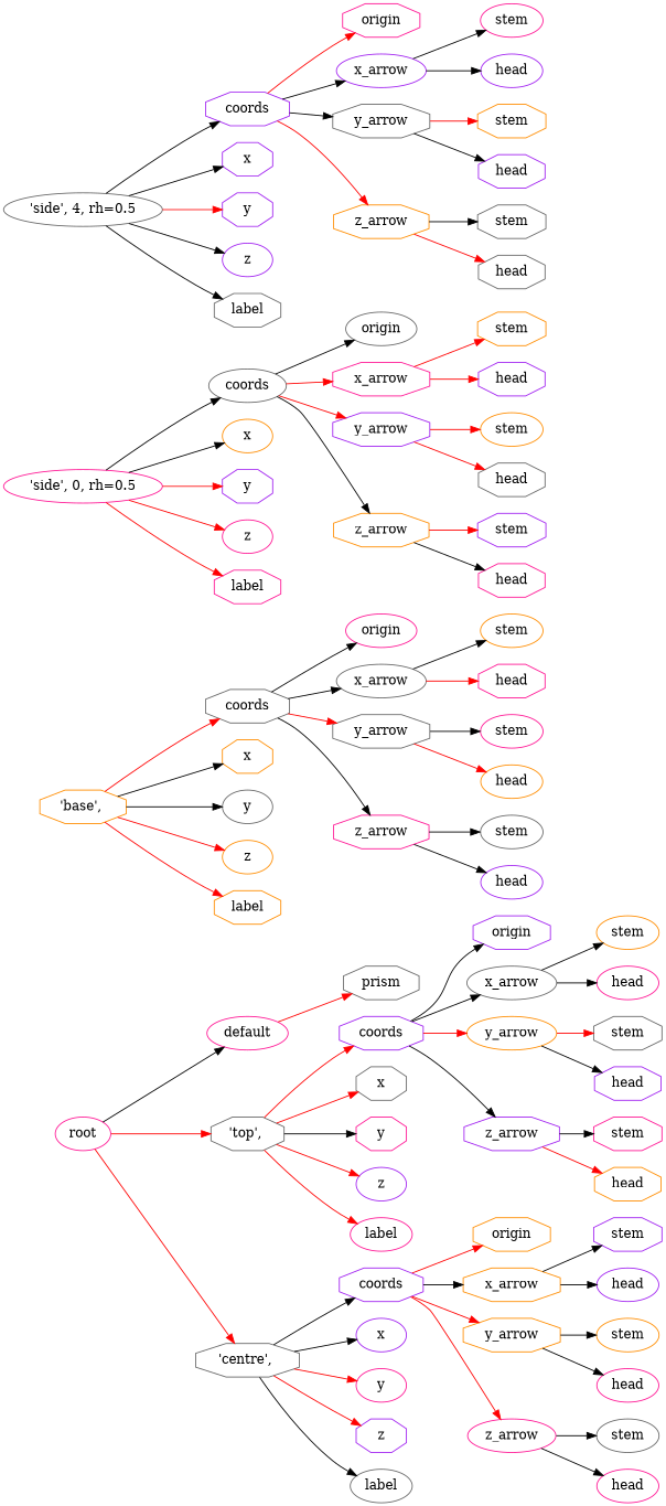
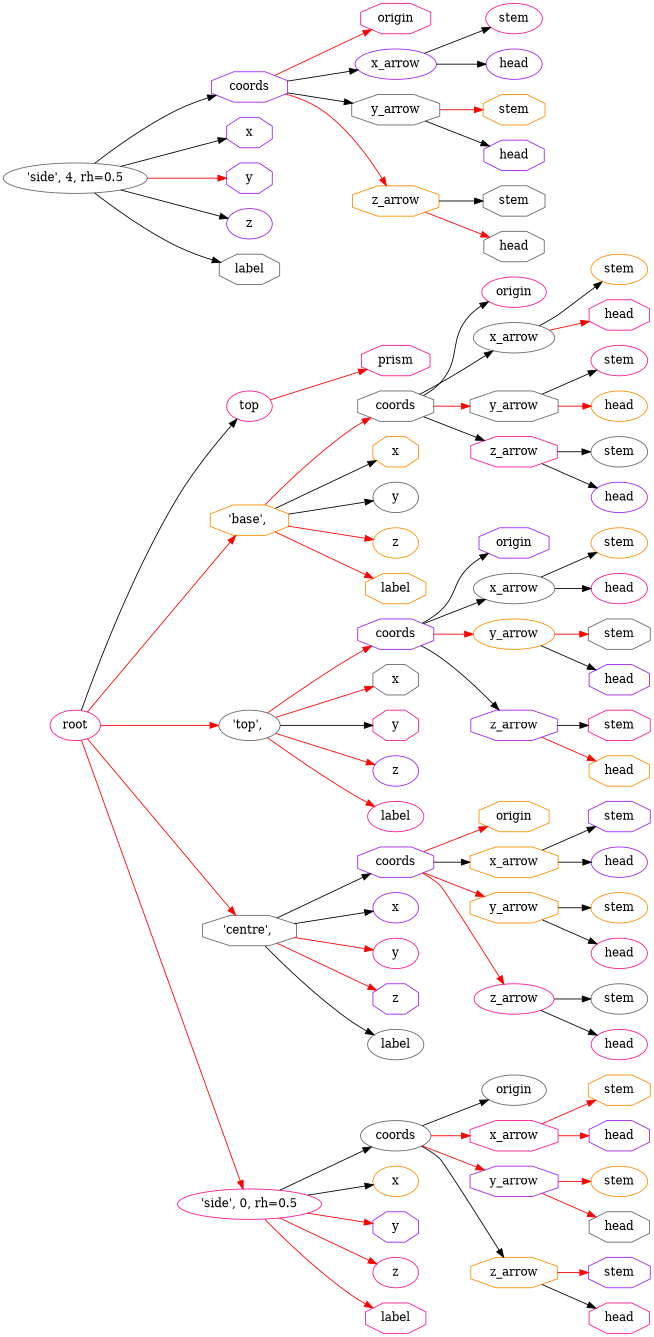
  digraph {
    rankdir=LR
    node [color=purple shape=octagon]
    edge [color=black]
    n1 [color=deeppink label=root shape=ellipse]
-   n2 [color=deeppink label=default shape=ellipse]
+   n2 [color=deeppink label=top shape=ellipse]
    n3 [color=darkorange label="'base',\ "]
-   n4 [color=gray40 label="'top',\ "]
+   n4 [color=gray40 label="'top',\ " shape=ellipse]
    n5 [color=gray40 label="'centre',\ "]
    n6 [color=deeppink label="'side',\ 0,\ rh=0\.5" shape=ellipse]
-   n7 [color=gray40 label=prism]
+   n7 [color=deeppink label=prism]
    n8 [color=gray40 label=coords]
    n9 [color=darkorange label=x]
    n10 [color=gray40 label=y shape=ellipse]
    n11 [color=darkorange label=z shape=ellipse]
    n12 [color=darkorange label=label]
    n13 [label=coords]
    n14 [color=gray40 label=x]
    n15 [color=deeppink label=y]
    n16 [label=z shape=ellipse]
    n17 [color=deeppink label=label shape=ellipse]
    n18 [label=coords]
    n19 [label=x shape=ellipse]
    n20 [color=deeppink label=y shape=ellipse]
    n21 [label=z]
    n22 [color=gray40 label=label shape=ellipse]
    n23 [color=gray40 label=coords shape=ellipse]
    n24 [color=darkorange label=x shape=ellipse]
    n25 [label=y]
    n26 [color=deeppink label=z shape=ellipse]
    n27 [color=deeppink label=label]
    n28 [color=gray40 label="'side',\ 4,\ rh=0\.5" shape=ellipse]
    n29 [label=coords]
    n30 [label=x]
    n31 [label=y]
    n32 [label=z shape=ellipse]
    n33 [color=gray40 label=label]
    n34 [color=deeppink label=origin shape=ellipse]
    n35 [color=gray40 label=x_arrow shape=ellipse]
    n36 [color=gray40 label=y_arrow]
    n37 [color=deeppink label=z_arrow]
    n38 [color=darkorange label=stem shape=ellipse]
    n39 [color=deeppink label=head]
    n40 [color=deeppink label=stem shape=ellipse]
    n41 [color=darkorange label=head shape=ellipse]
    n42 [color=gray40 label=stem shape=ellipse]
    n43 [label=head shape=ellipse]
    n44 [label=origin]
    n45 [color=gray40 label=x_arrow shape=ellipse]
    n46 [color=darkorange label=y_arrow shape=ellipse]
    n47 [label=z_arrow]
    n48 [color=darkorange label=stem shape=ellipse]
    n49 [color=deeppink label=head shape=ellipse]
    n50 [color=gray40 label=stem]
    n51 [label=head]
    n52 [color=deeppink label=stem]
    n53 [color=darkorange label=head]
    n54 [color=darkorange label=origin]
    n55 [color=darkorange label=x_arrow]
    n56 [color=darkorange label=y_arrow]
    n57 [color=deeppink label=z_arrow shape=ellipse]
    n58 [label=stem]
    n59 [label=head shape=ellipse]
    n60 [color=darkorange label=stem shape=ellipse]
    n61 [color=deeppink label=head shape=ellipse]
    n62 [color=gray40 label=stem shape=ellipse]
    n63 [color=deeppink label=head shape=ellipse]
    n64 [color=gray40 label=origin shape=ellipse]
    n65 [color=deeppink label=x_arrow]
    n66 [label=y_arrow]
    n67 [color=darkorange label=z_arrow]
    n68 [color=darkorange label=stem]
    n69 [label=head]
    n70 [color=darkorange label=stem shape=ellipse]
    n71 [color=gray40 label=head]
    n72 [label=stem]
    n73 [color=deeppink label=head]
    n74 [color=deeppink label=origin]
    n75 [label=x_arrow shape=ellipse]
    n76 [color=gray40 label=y_arrow]
    n77 [color=darkorange label=z_arrow]
    n78 [color=deeppink label=stem shape=ellipse]
    n79 [label=head shape=ellipse]
    n80 [color=darkorange label=stem]
    n81 [label=head]
    n82 [color=gray40 label=stem]
    n83 [color=gray40 label=head]
    n1 -> n2
+   n1 -> n3 [color=red]
    n1 -> n4 [color=red]
    n1 -> n5 [color=red]
+   n1 -> n6 [color=red]
    n2 -> n7 [color=red]
    n3 -> n8 [color=red]
    n3 -> n9
    n3 -> n10
    n3 -> n11 [color=red]
    n3 -> n12 [color=red]
    n4 -> n13 [color=red]
    n4 -> n14 [color=red]
    n4 -> n15
    n4 -> n16 [color=red]
    n4 -> n17 [color=red]
    n5 -> n18
    n5 -> n19
    n5 -> n20 [color=red]
    n5 -> n21 [color=red]
    n5 -> n22
    n6 -> n23
    n6 -> n24
    n6 -> n25 [color=red]
    n6 -> n26 [color=red]
    n6 -> n27 [color=red]
    n8 -> n34
    n8 -> n35
    n8 -> n36 [color=red]
    n8 -> n37
    n13 -> n44
    n13 -> n45
    n13 -> n46 [color=red]
    n13 -> n47
    n18 -> n54 [color=red]
    n18 -> n55
    n18 -> n56 [color=red]
    n18 -> n57 [color=red]
    n23 -> n64
    n23 -> n65 [color=red]
    n23 -> n66 [color=red]
    n23 -> n67
    n28 -> n29
    n28 -> n30
    n28 -> n31 [color=red]
    n28 -> n32
    n28 -> n33
    n29 -> n74 [color=red]
    n29 -> n75
    n29 -> n76
    n29 -> n77 [color=red]
    n35 -> n38
    n35 -> n39 [color=red]
    n36 -> n40
    n36 -> n41 [color=red]
    n37 -> n42
    n37 -> n43
    n45 -> n48
    n45 -> n49
    n46 -> n50 [color=red]
    n46 -> n51
    n47 -> n52
    n47 -> n53 [color=red]
    n55 -> n58
    n55 -> n59
    n56 -> n60
    n56 -> n61
    n57 -> n62
    n57 -> n63
    n65 -> n68 [color=red]
    n65 -> n69 [color=red]
    n66 -> n70 [color=red]
    n66 -> n71 [color=red]
    n67 -> n72 [color=red]
    n67 -> n73
    n75 -> n78
    n75 -> n79
    n76 -> n80 [color=red]
    n76 -> n81
    n77 -> n82
    n77 -> n83 [color=red]
  }
